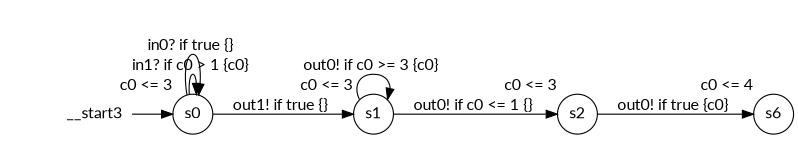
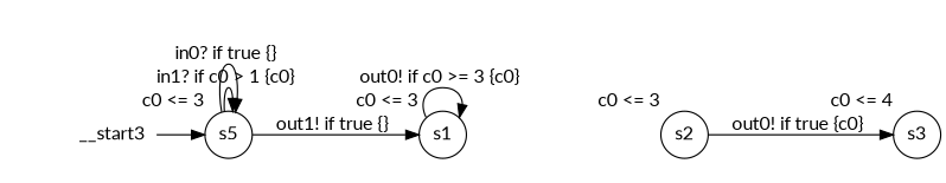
  digraph {
    fontname=Lato
    rankdir=LR
    node [fontname=Lato shape=circle margin=0 xlabel="c0 <= 3"]
    edge [fontname=Lato]
    n1 [label=__start3 shape=none margin="" xlabel=""]
-   n2 [label=s0]
+   n2 [label=s5]
    n3 [label=s1]
    n4 [label=s2]
-   n5 [label=s6 xlabel="c0 <= 4"]
+   n5 [label=s3 xlabel="c0 <= 4"]
    n1 -> n2
    n2 -> n2 [label="in1? if c0 > 1 {c0} "]
    n2 -> n2 [label="in0? if true {} "]
    n2 -> n3 [label="out1! if true {} "]
    n3 -> n3 [label="out0! if c0 >= 3 {c0} "]
-   n3 -> n4 [label="out0! if c0 <= 1 {} "]
    n4 -> n5 [label="out0! if true {c0} "]
  }
